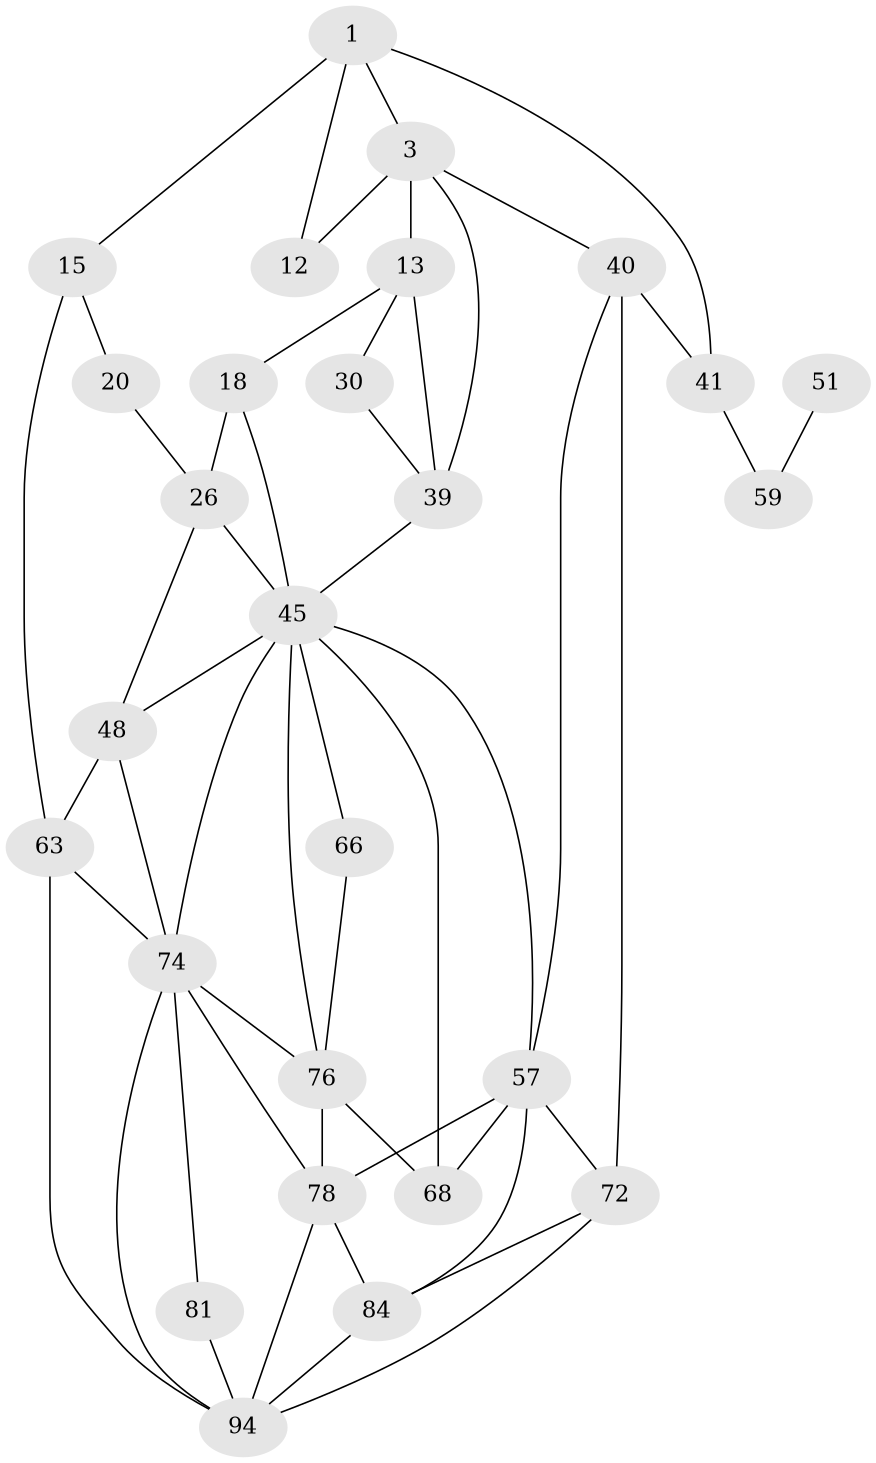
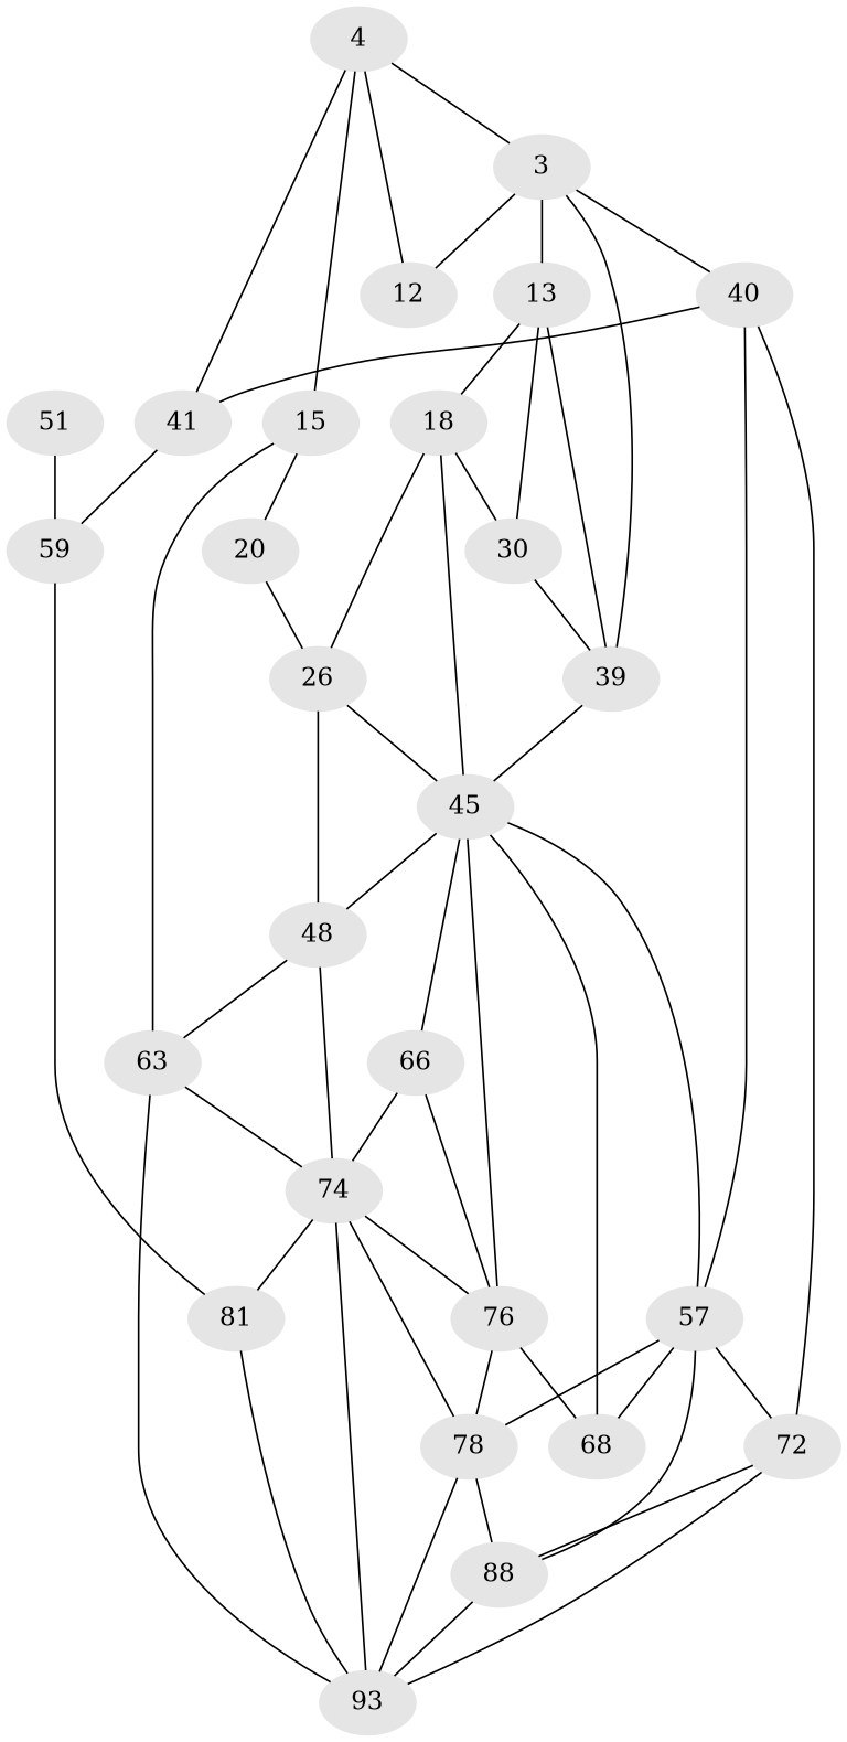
  graph {
    node [color=gray90 style=filled]
-   1 [super="+2+7"]
+   1 [super="+2+7" label=4]
    3 [super="+4+21"]
    n3 [label=15 super="+12"]
    n4 [label=12]
    41 [super="+42+53"]
    13 [super="+17+14"]
    n7 [label=39 super="+36"]
    40 [super="+43"]
    20
    63 [super="+82+64"]
    59 [super="+60"]
    51
    18 [super="+19+29"]
    30 [super="+32"]
    45 [super="+46"]
    n16 [label=57 super="+69"]
    72 [super="+73+91"]
    26 [super="+27+33"]
    74 [super="+83"]
-   93 [super="+97" label=94]
+   93 [super="+97"]
    48 [super="+49"]
    66 [super="+67"]
    68
    76 [super="+77"]
    78 [super="+79"]
-   88 [super="+89" label=84]
+   88 [super="+89"]
    81
    1 -- 3
    1 -- n3
    1 -- n4 [weight=2]
    1 -- 41 [weight=2]
    3 -- n4
    3 -- 13 [weight=2]
    3 -- n7
    3 -- 40 [weight=2]
    n3 -- 20
    n3 -- 63 [weight=2]
    41 -- 59
    13 -- n7 [weight=2]
    13 -- 18
    13 -- 30 [weight=2]
    n7 -- 45
    40 -- 41 [weight=3]
    40 -- n16
    40 -- 72
    20 -- 26
    63 -- 74
    63 -- 93 [weight=2]
+   59 -- 81
    51 -- 59
+   18 -- 30
    18 -- 45
    18 -- 26 [weight=2]
    30 -- n7
    45 -- n16
-   45 -- 74
+   66 -- 74
    45 -- 48
    45 -- 66
    45 -- 68
    45 -- 76
    n16 -- 72
    n16 -- 68
    n16 -- 78
    n16 -- 88
    72 -- 93
    72 -- 88
    26 -- 45
    26 -- 48
    74 -- 93
    74 -- 76
    74 -- 78
    74 -- 81
    48 -- 63
    48 -- 74
    66 -- 76
    76 -- 68
    76 -- 78
    78 -- 93
    78 -- 88 [weight=2]
    88 -- 93 [weight=2]
    81 -- 93
  }
